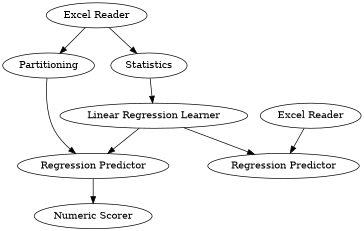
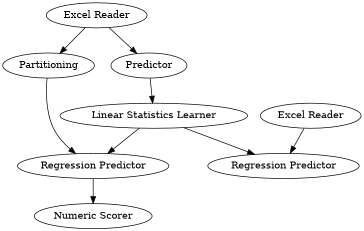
  digraph {
    rankdir=TB
    n1 [label="Excel Reader"]
-   n2 [label=Statistics]
+   n2 [label=Predictor]
    n3 [label=Partitioning]
-   n4 [label="Linear Regression Learner"]
+   n4 [label="Linear Statistics Learner"]
    n5 [label="Regression Predictor"]
    n6 [label="Regression Predictor"]
    n7 [label="Numeric Scorer"]
    n8 [label="Excel Reader"]
    n1 -> n2
    n1 -> n3
    n2 -> n4
    n3 -> n5
    n4 -> n5
    n4 -> n6
    n5 -> n7
    n8 -> n6
  }
